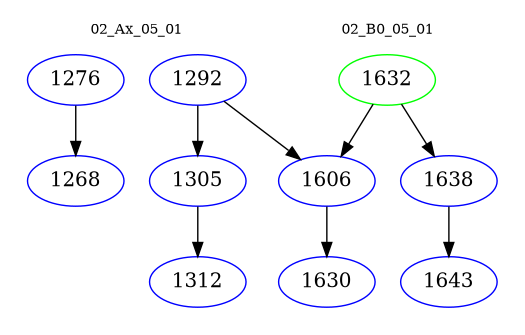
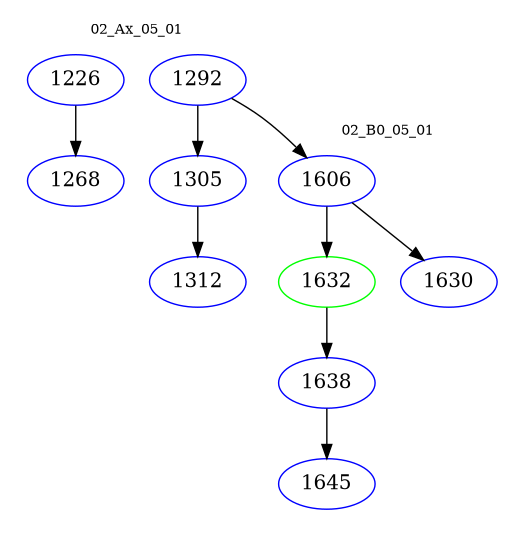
  digraph {
    node [color=blue]
    edge [color=black]
    n1 [label=1292]
-   n2 [label=1276]
+   n2 [label=1226]
    n3 [label=1305]
    n4 [label=1268]
    n5 [label=1312]
    n6 [color=green label=1632]
    n7 [label=1606]
    n8 [label=1638]
    n9 [label=1630]
-   n10 [label=1643]
+   n10 [label=1645]
    subgraph cluster_1 {
      color=white
      fontsize=10
      label="02_Ax_05_01"
      n1
      n2
      n3
      n4
      n5
    }
    subgraph cluster_2 {
      color=white
      fontsize=10
      label="02_B0_05_01"
      n6
      n7
      n8
      n9
      n10
    }
    n1 -> n3
    n1 -> n7
    n2 -> n4
    n3 -> n5
-   n6 -> n7
+   n7 -> n6
    n6 -> n8
    n7 -> n9
    n8 -> n10
  }
